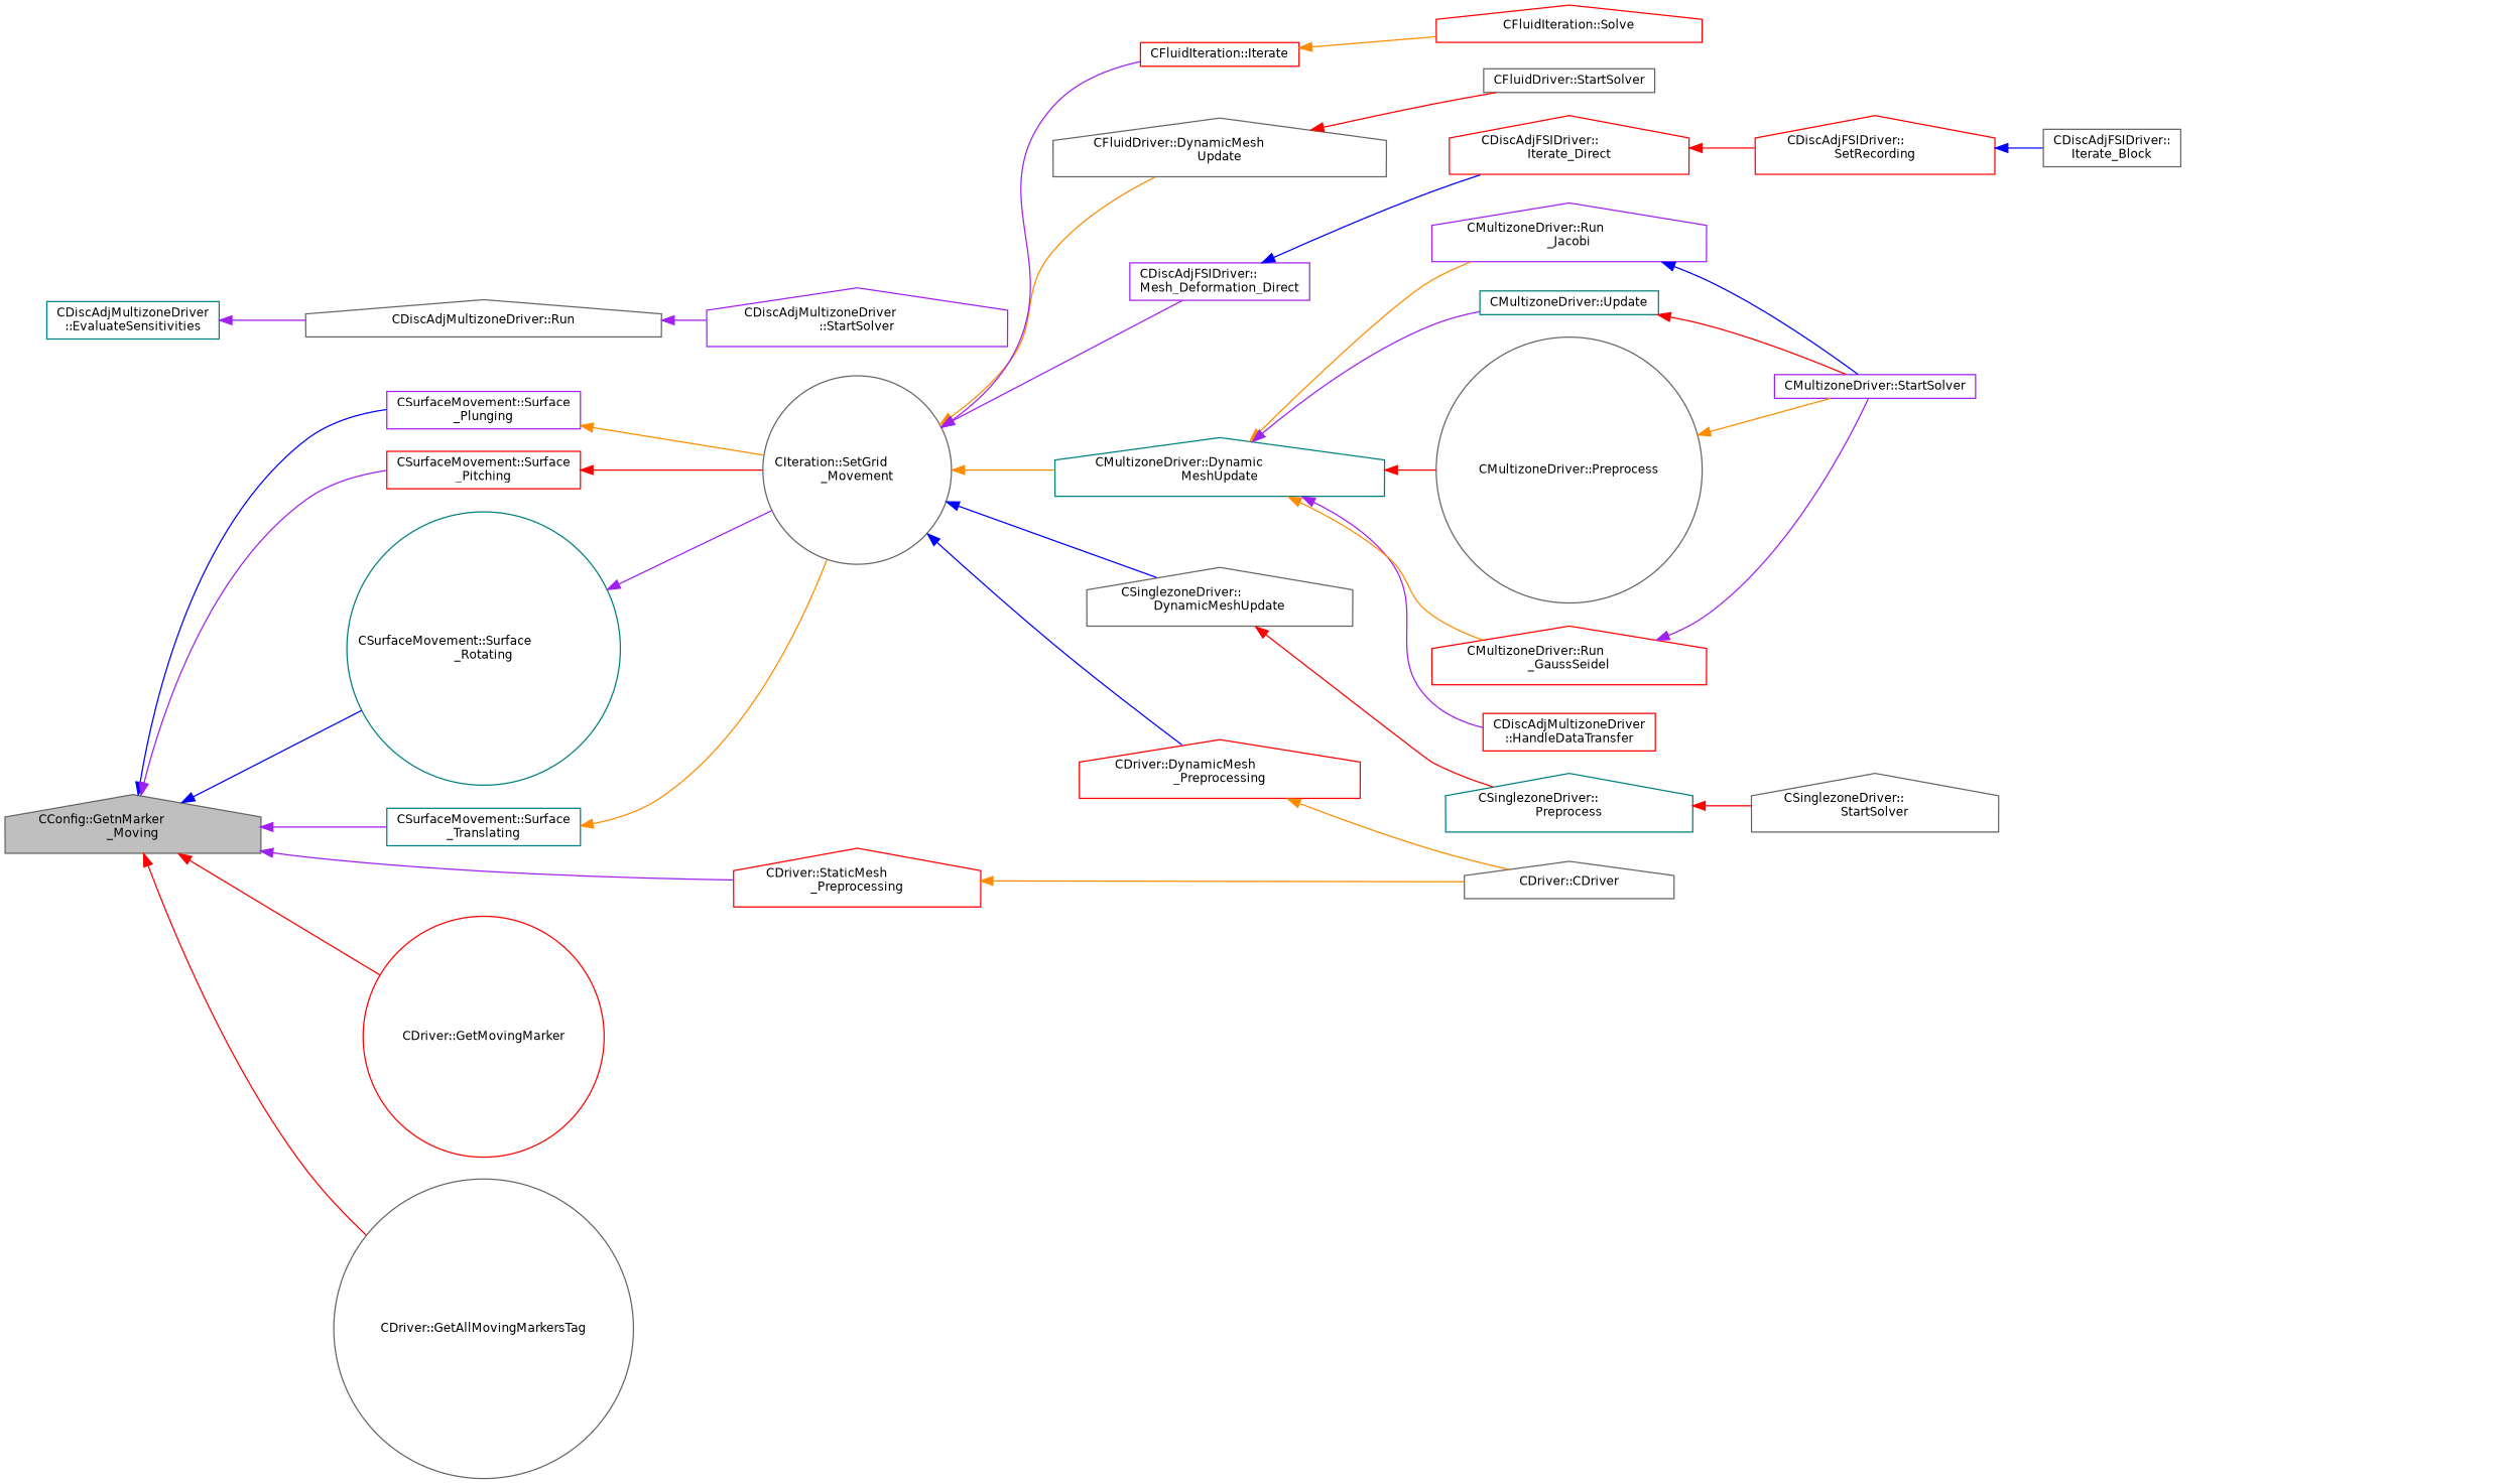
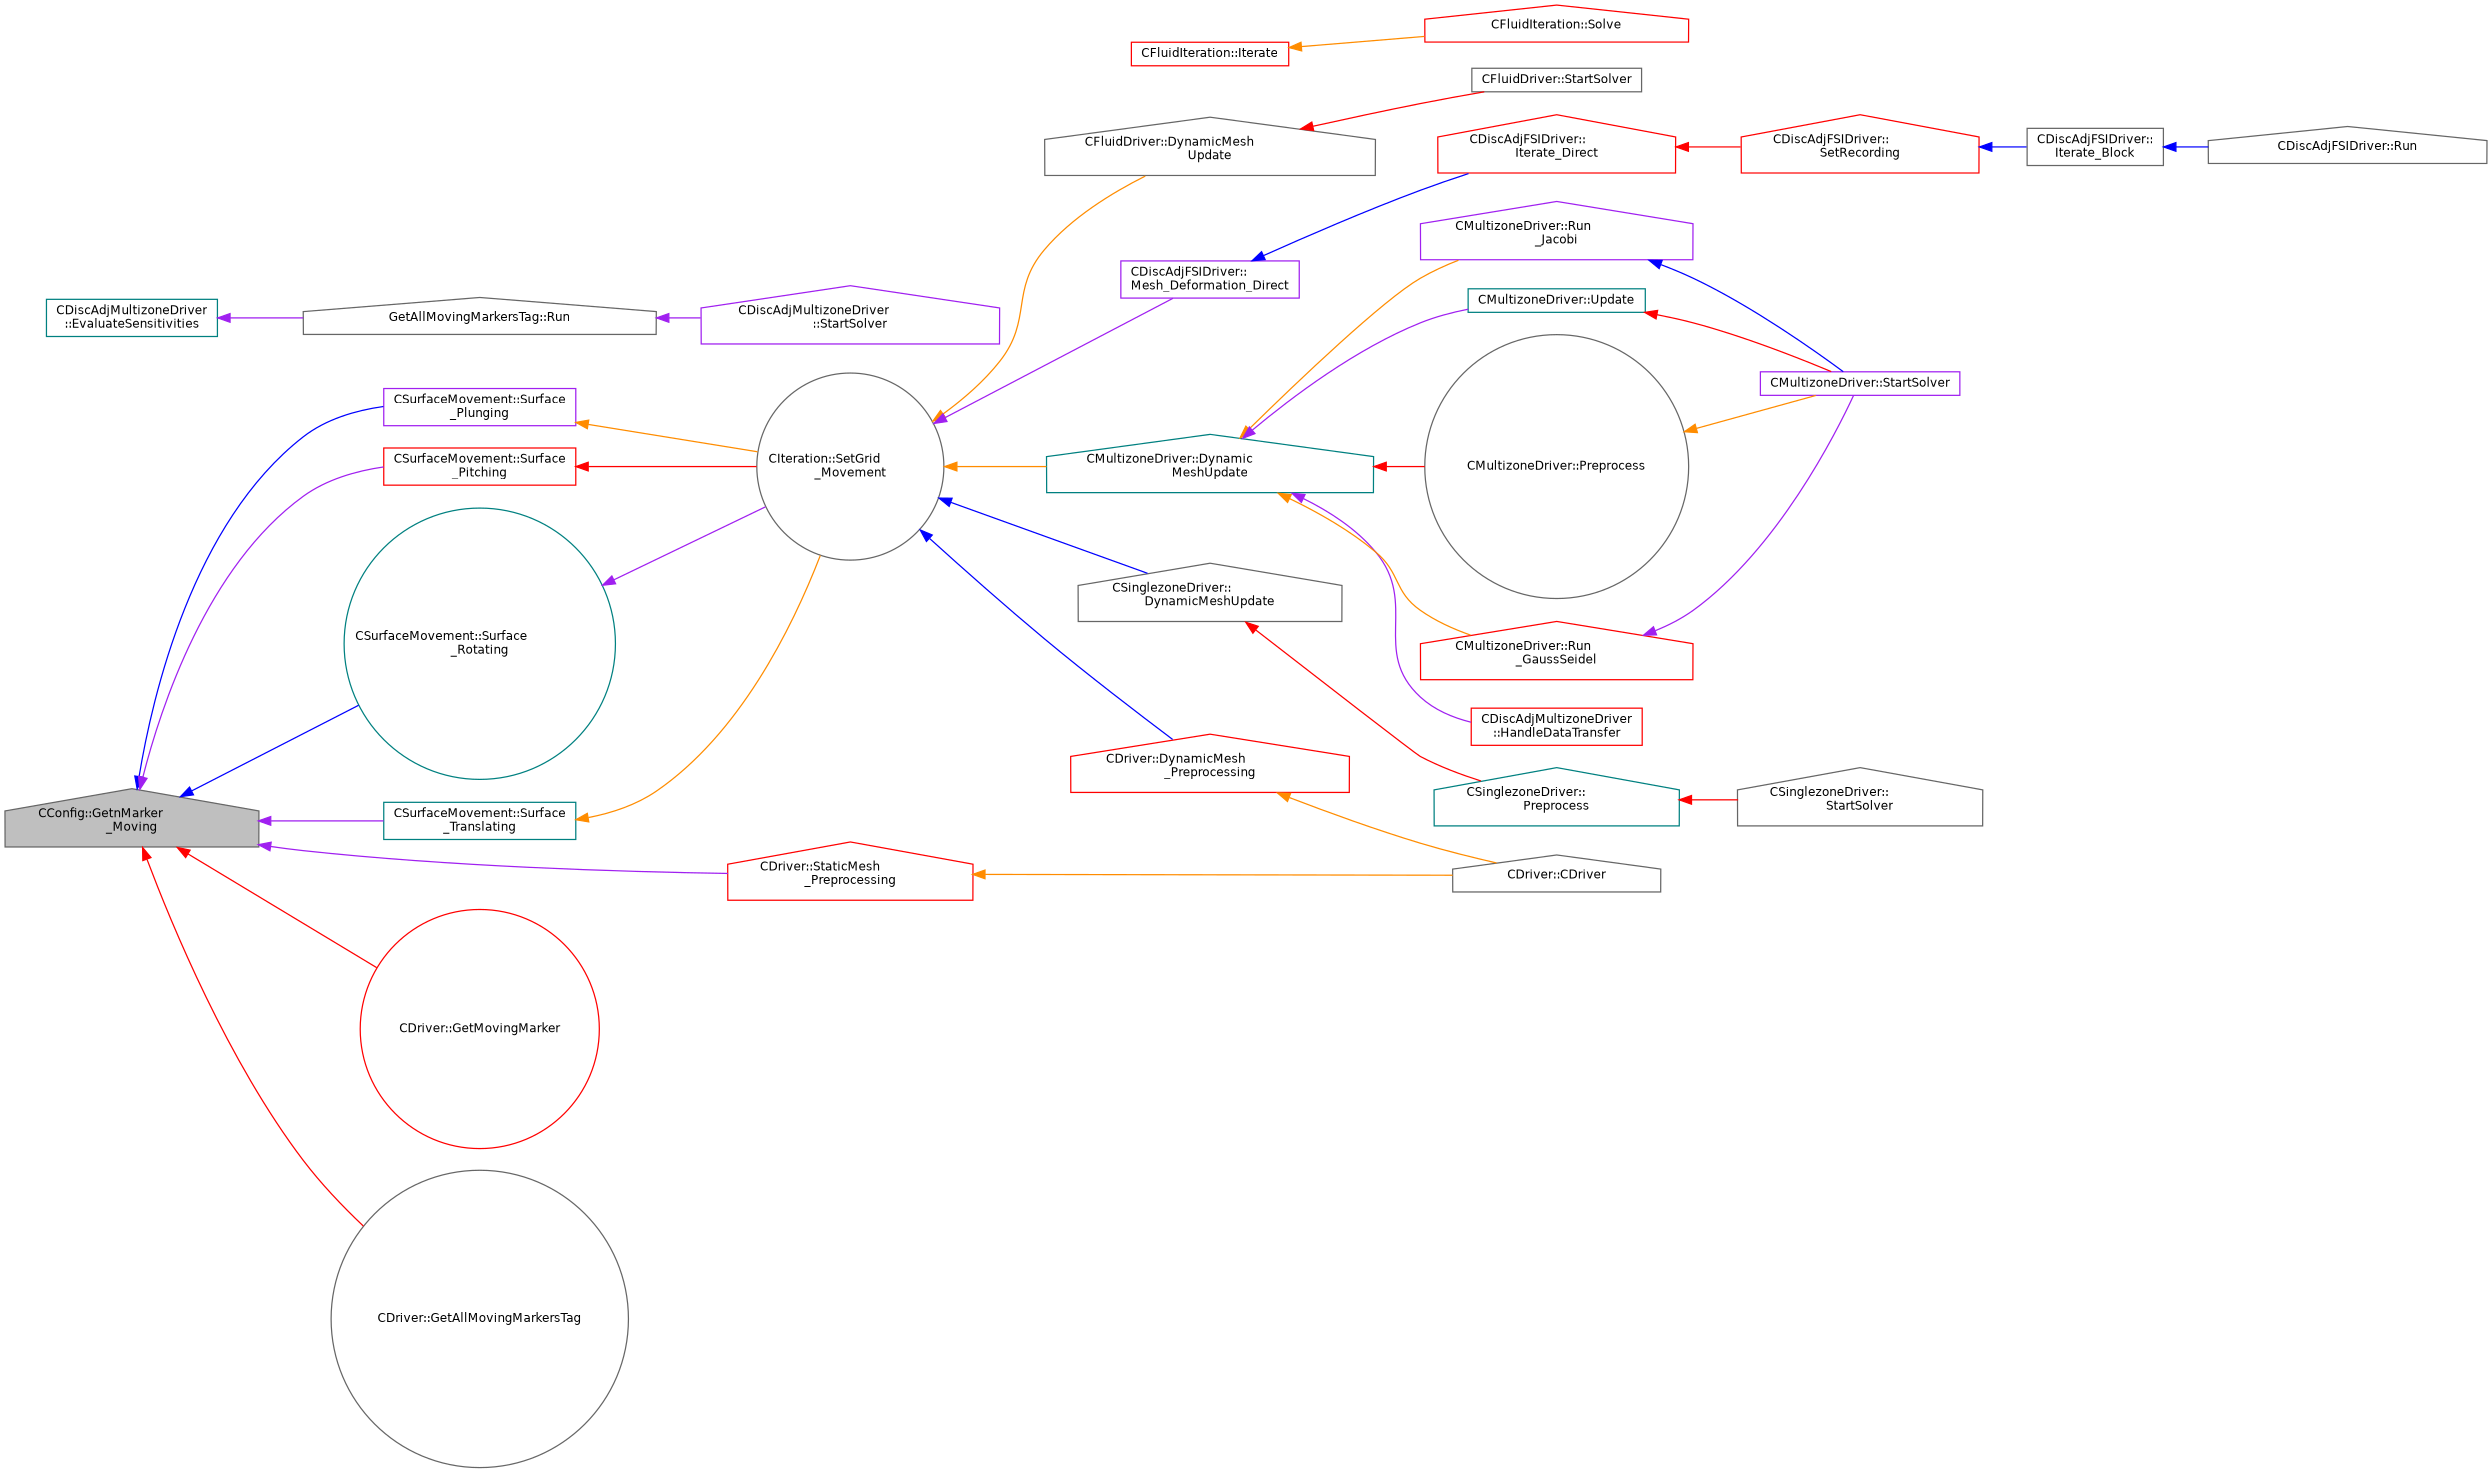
  digraph {
    rankdir=LR
    node [color=gray40 fillcolor=white fontname=Helvetica fontsize=10 shape=house style=filled]
    edge [color=purple dir=back fontname=Helvetica fontsize=10 labelfontname=Helvetica labelfontsize=10 style=solid]
    n1 [fillcolor=grey75 fontcolor=black height=0.2 label="CConfig::GetnMarker\l_Moving" width=0.4]
    n2 [color=teal height=0.2 label="CSurfaceMovement::Surface\l_Translating" shape=box width=0.4]
    n3 [color=purple height=0.2 label="CSurfaceMovement::Surface\l_Plunging" shape=box width=0.4]
    n4 [color=red height=0.2 label="CSurfaceMovement::Surface\l_Pitching" shape=box width=0.4]
    n5 [color=teal height=0.2 label="CSurfaceMovement::Surface\l_Rotating" shape=circle width=0.4]
    n6 [color=red height=0.2 label="CDriver::StaticMesh\l_Preprocessing" width=0.4]
    n7 [color=red height=0.2 label="CDriver::GetMovingMarker" shape=circle width=0.4]
    n8 [height=0.2 label="CDriver::GetAllMovingMarkersTag" shape=circle width=0.4]
    n9 [height=0.2 label="CIteration::SetGrid\l_Movement" shape=circle width=0.4]
    n10 [height=0.2 label="CDriver::CDriver" width=0.4]
    n11 [color=red height=0.2 label="CDriver::DynamicMesh\l_Preprocessing" width=0.4]
    n12 [height=0.2 label="CFluidDriver::DynamicMesh\lUpdate" width=0.4]
    n13 [color=purple height=0.2 label="CDiscAdjFSIDriver::\lMesh_Deformation_Direct" shape=box width=0.4]
    n14 [color=teal height=0.2 label="CMultizoneDriver::Dynamic\lMeshUpdate" width=0.4]
    n15 [height=0.2 label="CSinglezoneDriver::\lDynamicMeshUpdate" width=0.4]
    n16 [color=red height=0.2 label="CFluidIteration::Iterate" shape=box width=0.4]
    n17 [height=0.2 label="CFluidDriver::StartSolver" shape=box width=0.4]
    n18 [color=red height=0.2 label="CDiscAdjFSIDriver::\lIterate_Direct" width=0.4]
    n19 [color=red height=0.2 label="CDiscAdjMultizoneDriver\l::HandleDataTransfer" shape=box width=0.4]
    n20 [height=0.2 label="CMultizoneDriver::Preprocess" shape=circle width=0.4]
    n21 [color=red height=0.2 label="CMultizoneDriver::Run\l_GaussSeidel" width=0.4]
    n22 [color=purple height=0.2 label="CMultizoneDriver::Run\l_Jacobi" width=0.4]
    n23 [color=teal height=0.2 label="CMultizoneDriver::Update" shape=box width=0.4]
    n24 [color=teal height=0.2 label="CSinglezoneDriver::\lPreprocess" width=0.4]
    n25 [color=red height=0.2 label="CFluidIteration::Solve" width=0.4]
    n26 [color=red height=0.2 label="CDiscAdjFSIDriver::\lSetRecording" width=0.4]
    n27 [height=0.2 label="CDiscAdjFSIDriver::\lIterate_Block" shape=box width=0.4]
+   n28 [height=0.2 label="CDiscAdjFSIDriver::Run" width=0.4]
    n29 [color=purple height=0.2 label="CMultizoneDriver::StartSolver" shape=box width=0.4]
-   n30 [height=0.2 label="CDiscAdjMultizoneDriver::Run" width=0.4]
+   n30 [height=0.2 label="GetAllMovingMarkersTag::Run" width=0.4]
    n31 [color=purple height=0.2 label="CDiscAdjMultizoneDriver\l::StartSolver" width=0.4]
    n32 [color=teal height=0.2 label="CDiscAdjMultizoneDriver\l::EvaluateSensitivities" shape=box width=0.4]
    n33 [height=0.2 label="CSinglezoneDriver::\lStartSolver" width=0.4]
    n1 -> n2
    n1 -> n3 [color=blue]
    n1 -> n4
    n1 -> n5 [color=blue]
    n1 -> n6
    n1 -> n7 [color=red]
    n1 -> n8 [color=red]
    n2 -> n9 [color=darkorange]
    n3 -> n9 [color=darkorange]
    n4 -> n9 [color=red]
    n5 -> n9
    n6 -> n10 [color=darkorange]
    n9 -> n11 [color=blue]
    n9 -> n12 [color=darkorange]
    n9 -> n13
    n9 -> n14 [color=darkorange]
    n9 -> n15 [color=blue]
-   n9 -> n16
    n11 -> n10 [color=darkorange]
    n12 -> n17 [color=red]
    n13 -> n18 [color=blue]
    n14 -> n19
    n14 -> n20 [color=red]
    n14 -> n21 [color=darkorange]
    n14 -> n22 [color=darkorange]
    n14 -> n23
    n15 -> n24 [color=red]
    n16 -> n25 [color=darkorange]
    n18 -> n26 [color=red]
    n20 -> n29 [color=darkorange]
    n21 -> n29
    n22 -> n29 [color=blue]
    n23 -> n29 [color=red]
    n24 -> n33 [color=red]
    n26 -> n27 [color=blue]
+   n27 -> n28 [color=blue]
    n30 -> n31
    n32 -> n30
  }
